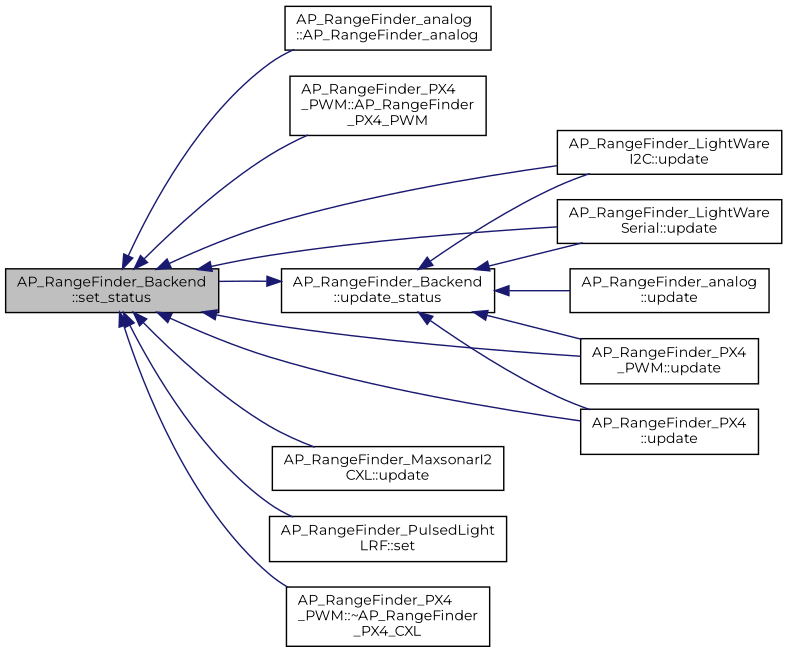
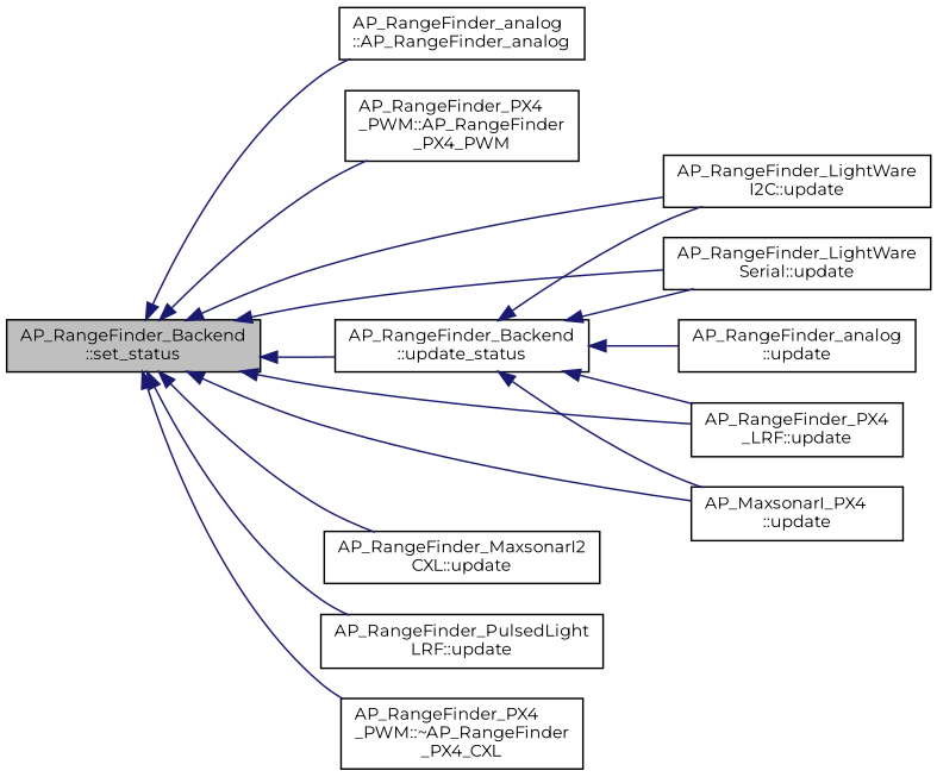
  digraph {
    fontname=Montserrat
    rankdir=LR
    node [color=black fillcolor=white fontname=Montserrat fontsize=10 shape=record style=filled]
    edge [color=midnightblue dir=back fontname=Montserrat fontsize=10 labelfontname=Helvetica labelfontsize=10 style=solid]
    n1 [fillcolor=grey75 fontcolor=black height=0.2 label="AP_RangeFinder_Backend\l::set_status" width=0.4]
    n2 [height=0.2 label="AP_RangeFinder_analog\l::AP_RangeFinder_analog" width=0.4]
    n3 [height=0.2 label="AP_RangeFinder_PX4\l_PWM::AP_RangeFinder\l_PX4_PWM" width=0.4]
    n4 [height=0.2 label="AP_RangeFinder_LightWare\lI2C::update" width=0.4]
    n5 [height=0.2 label="AP_RangeFinder_LightWare\lSerial::update" width=0.4]
    n6 [height=0.2 label="AP_RangeFinder_MaxsonarI2\lCXL::update" width=0.4]
-   n7 [height=0.2 label="AP_RangeFinder_PX4\l_PWM::update" width=0.4]
-   n8 [height=0.2 label="AP_RangeFinder_PX4\l::update" width=0.4]
-   n9 [height=0.2 label="AP_RangeFinder_PulsedLight\lLRF::set" width=0.4]
+   n7 [height=0.2 label="AP_RangeFinder_PX4\l_LRF::update" width=0.4]
+   n8 [height=0.2 label="AP_MaxsonarI_PX4\l::update" width=0.4]
+   n9 [height=0.2 label="AP_RangeFinder_PulsedLight\lLRF::update" width=0.4]
    n10 [height=0.2 label="AP_RangeFinder_Backend\l::update_status" width=0.4]
    n11 [height=0.2 label="AP_RangeFinder_PX4\l_PWM::~AP_RangeFinder\l_PX4_CXL" width=0.4]
    n12 [height=0.2 label="AP_RangeFinder_analog\l::update" width=0.4]
    n1 -> n2
    n1 -> n3
    n1 -> n4
    n1 -> n5
    n1 -> n6
    n1 -> n7
    n1 -> n8
    n1 -> n9
-   n10 -> n1
+   n1 -> n10
    n1 -> n11
    n10 -> n4
    n10 -> n5
    n10 -> n7
    n10 -> n8
    n10 -> n12
  }
